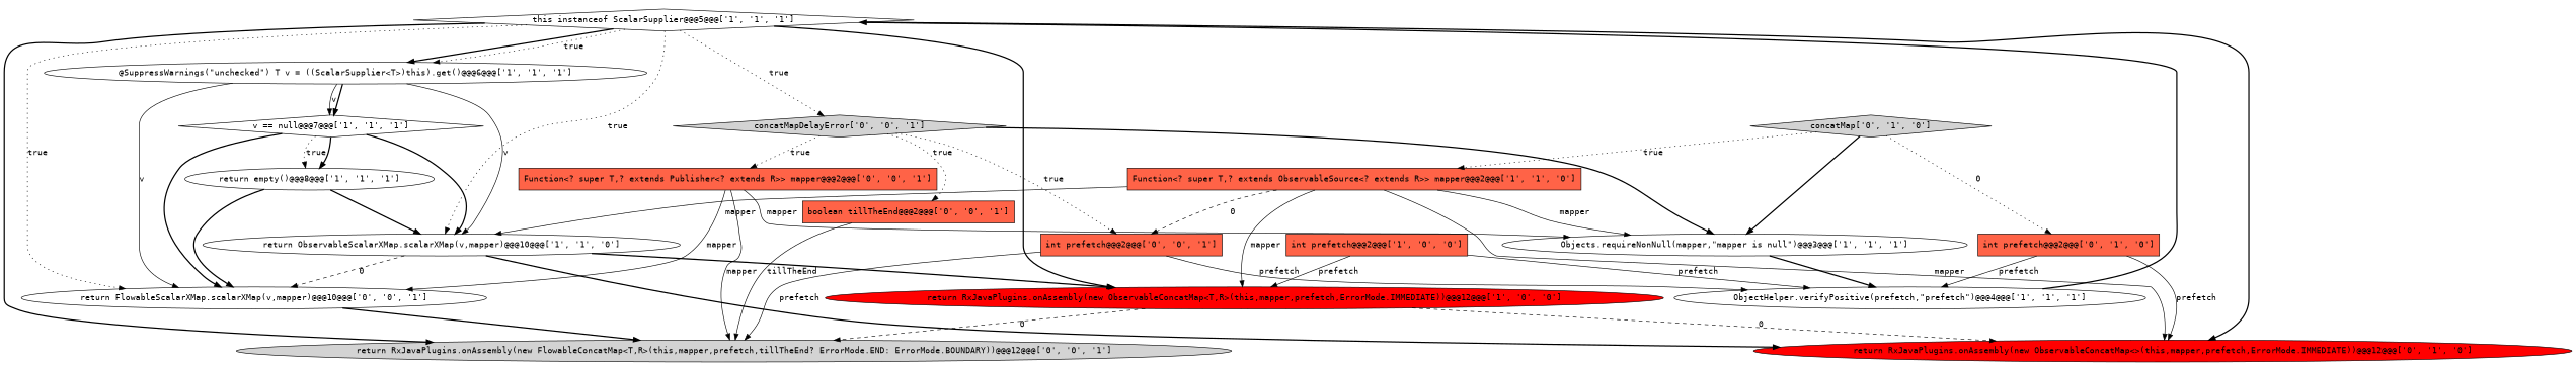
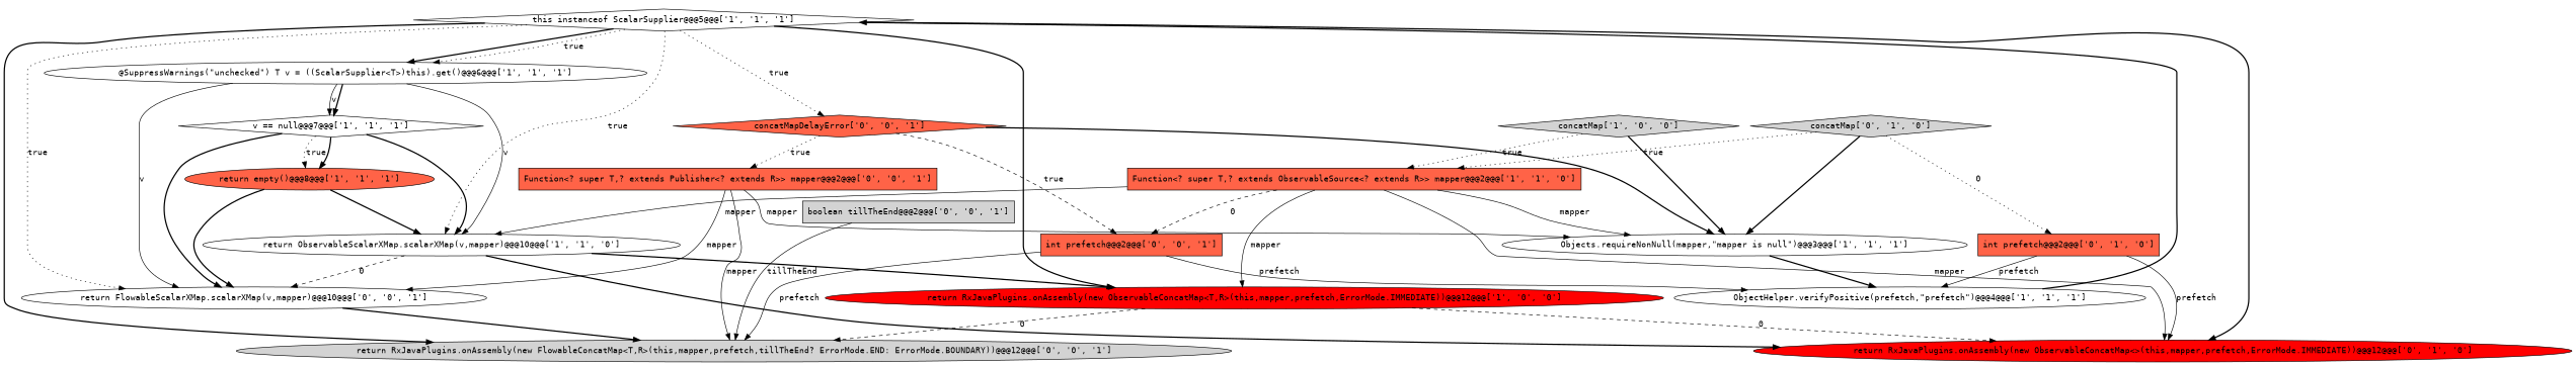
  digraph {
    fontname="DejaVu Sans Mono"
    node [fillcolor=white fontname="DejaVu Sans Mono" shape=ellipse style=filled]
    edge [fontname="DejaVu Sans Mono" style=bold]
    n1 [label="return ObservableScalarXMap.scalarXMap(v,mapper)@@@10@@@['1', '1', '0']"]
    n2 [fillcolor=red label="return RxJavaPlugins.onAssembly(new ObservableConcatMap<>(this,mapper,prefetch,ErrorMode.IMMEDIATE))@@@12@@@['0', '1', '0']"]
    n3 [fillcolor=red label="return RxJavaPlugins.onAssembly(new ObservableConcatMap<T,R>(this,mapper,prefetch,ErrorMode.IMMEDIATE))@@@12@@@['1', '0', '0']"]
    n4 [label="return FlowableScalarXMap.scalarXMap(v,mapper)@@@10@@@['0', '0', '1']"]
    n5 [fillcolor=lightgray label="return RxJavaPlugins.onAssembly(new FlowableConcatMap<T,R>(this,mapper,prefetch,tillTheEnd? ErrorMode.END: ErrorMode.BOUNDARY))@@@12@@@['0', '0', '1']"]
-   n6 [fillcolor=tomato label="int prefetch@@@2@@@['1', '0', '0']" shape=box]
    n7 [label="ObjectHelper.verifyPositive(prefetch,\"prefetch\")@@@4@@@['1', '1', '1']"]
    n8 [label="this instanceof ScalarSupplier@@@5@@@['1', '1', '1']" shape=diamond]
    n9 [fillcolor=tomato label="int prefetch@@@2@@@['0', '0', '1']" shape=box]
    n10 [label="@SuppressWarnings(\"unchecked\") T v = ((ScalarSupplier<T>)this).get()@@@6@@@['1', '1', '1']"]
-   n11 [fillcolor=lightgray label="concatMapDelayError['0', '0', '1']" shape=diamond]
+   n11 [fillcolor=tomato label="concatMapDelayError['0', '0', '1']" shape=diamond]
    n12 [label="v == null@@@7@@@['1', '1', '1']" shape=diamond]
-   n13 [label="return empty()@@@8@@@['1', '1', '1']"]
-   n14 [fillcolor=tomato label="boolean tillTheEnd@@@2@@@['0', '0', '1']" shape=box]
+   n13 [fillcolor=tomato label="return empty()@@@8@@@['1', '1', '1']"]
+   n14 [fillcolor=lightgray label="boolean tillTheEnd@@@2@@@['0', '0', '1']" shape=box]
    n15 [fillcolor=tomato label="Function<? super T,? extends Publisher<? extends R>> mapper@@@2@@@['0', '0', '1']" shape=box]
    n16 [label="Objects.requireNonNull(mapper,\"mapper is null\")@@@3@@@['1', '1', '1']"]
    n17 [fillcolor=lightgray label="concatMap['0', '1', '0']" shape=diamond]
    n18 [fillcolor=tomato label="Function<? super T,? extends ObservableSource<? extends R>> mapper@@@2@@@['1', '1', '0']" shape=box]
    n19 [fillcolor=tomato label="int prefetch@@@2@@@['0', '1', '0']" shape=box]
+   n20 [fillcolor=lightgray label="concatMap['1', '0', '0']" shape=diamond]
    n1 -> n2
    n1 -> n3
    n1 -> n4 [label=0 style=dashed]
    n3 -> n2 [label=0 style=dashed]
    n3 -> n5 [label=0 style=dashed]
    n4 -> n5
-   n6 -> n3 [label=prefetch style=solid]
-   n6 -> n7 [label=prefetch style=solid]
    n7 -> n8
    n8 -> n1 [label=true style=dotted]
    n8 -> n2
    n8 -> n3
    n8 -> n4 [label=true style=dotted]
    n8 -> n5
    n8 -> n10
    n8 -> n10 [label=true style=dotted]
    n8 -> n11 [label=true style=dotted]
    n9 -> n5 [label=prefetch style=solid]
    n9 -> n7 [label=prefetch style=solid]
    n10 -> n1 [label=v style=solid]
    n10 -> n4 [label=v style=solid]
    n10 -> n12 [label=v style=solid]
    n10 -> n12
-   n11 -> n9 [label=true style=dotted]
-   n11 -> n14 [label=true style=dotted]
+   n11 -> n9 [label=true style=dashed]
    n11 -> n15 [label=true style=dotted]
    n11 -> n16
    n12 -> n1
    n12 -> n4
    n12 -> n13 [label=true style=dotted]
    n12 -> n13
    n13 -> n1
    n13 -> n4
    n14 -> n5 [label=tillTheEnd style=solid]
    n15 -> n4 [label=mapper style=solid]
    n15 -> n5 [label=mapper style=solid]
    n15 -> n16 [label=mapper style=solid]
    n16 -> n7
    n17 -> n16
    n17 -> n18 [label=true style=dotted]
    n17 -> n19 [label=0 style=dotted]
    n18 -> n1 [label=mapper style=solid]
    n18 -> n2 [label=mapper style=solid]
    n18 -> n3 [label=mapper style=solid]
    n18 -> n9 [label=0 style=dashed]
    n18 -> n16 [label=mapper style=solid]
    n19 -> n2 [label=prefetch style=solid]
    n19 -> n7 [label=prefetch style=solid]
+   n20 -> n16
+   n20 -> n18 [label=true style=dotted]
  }
